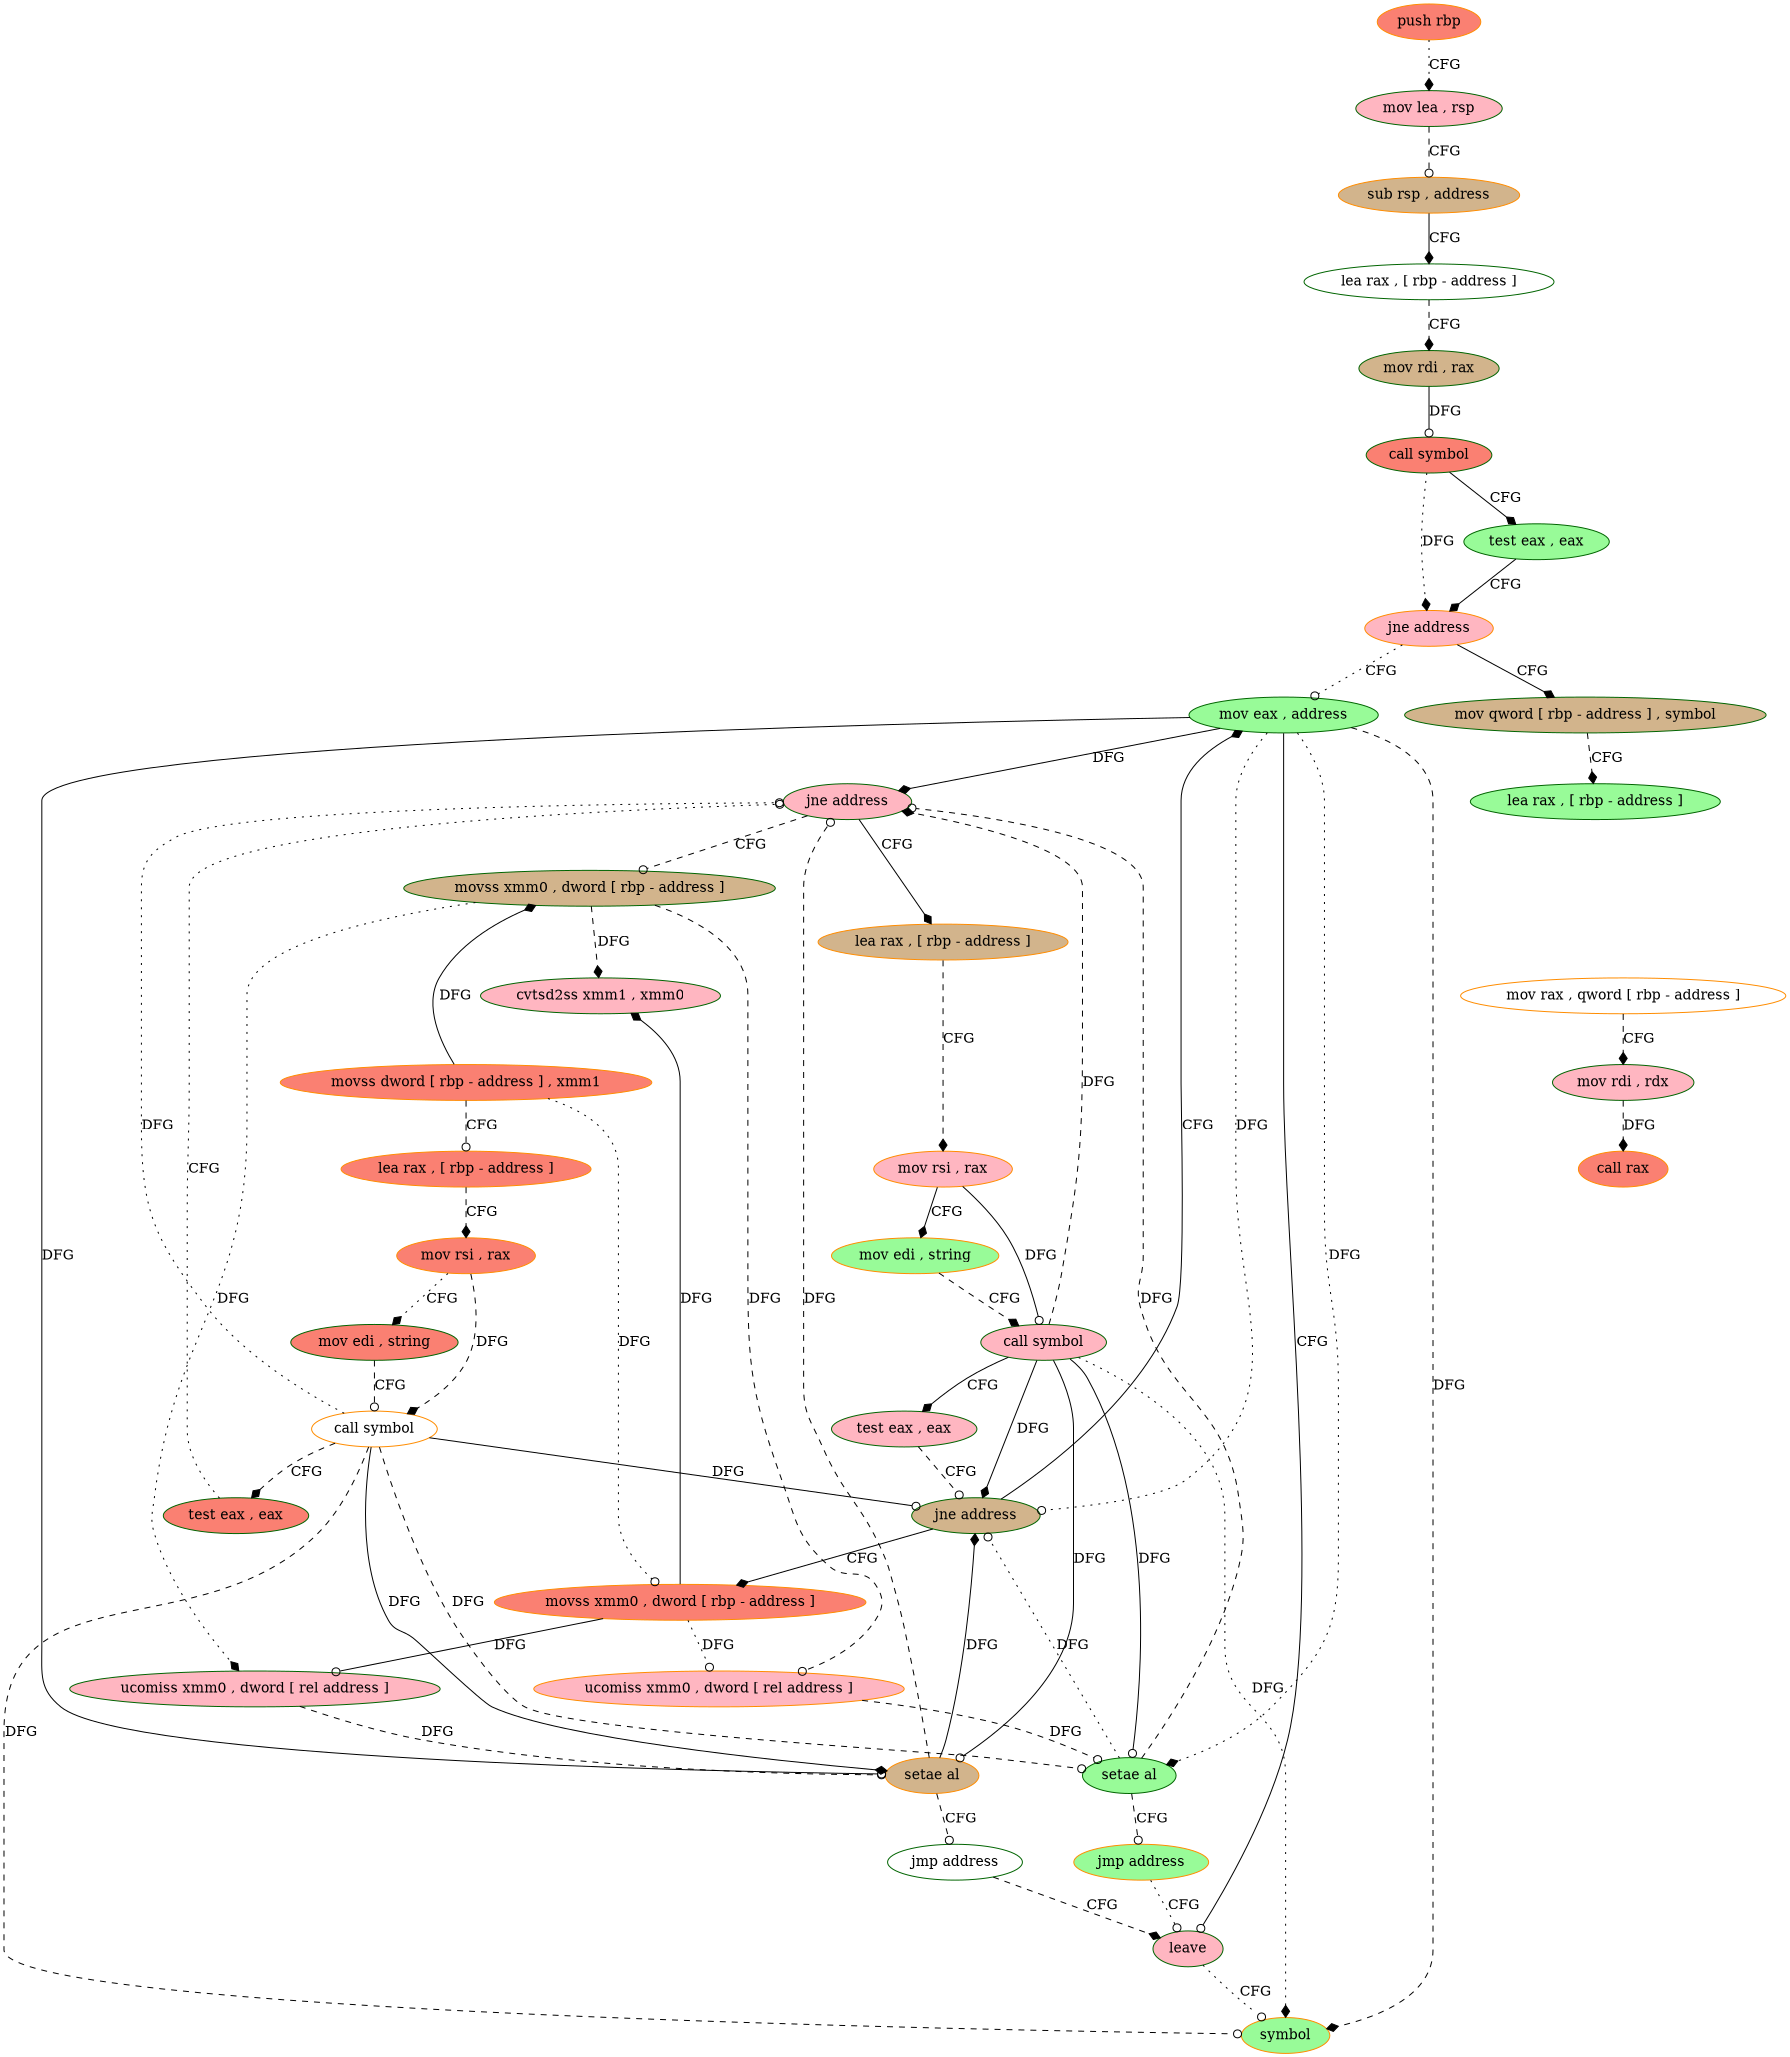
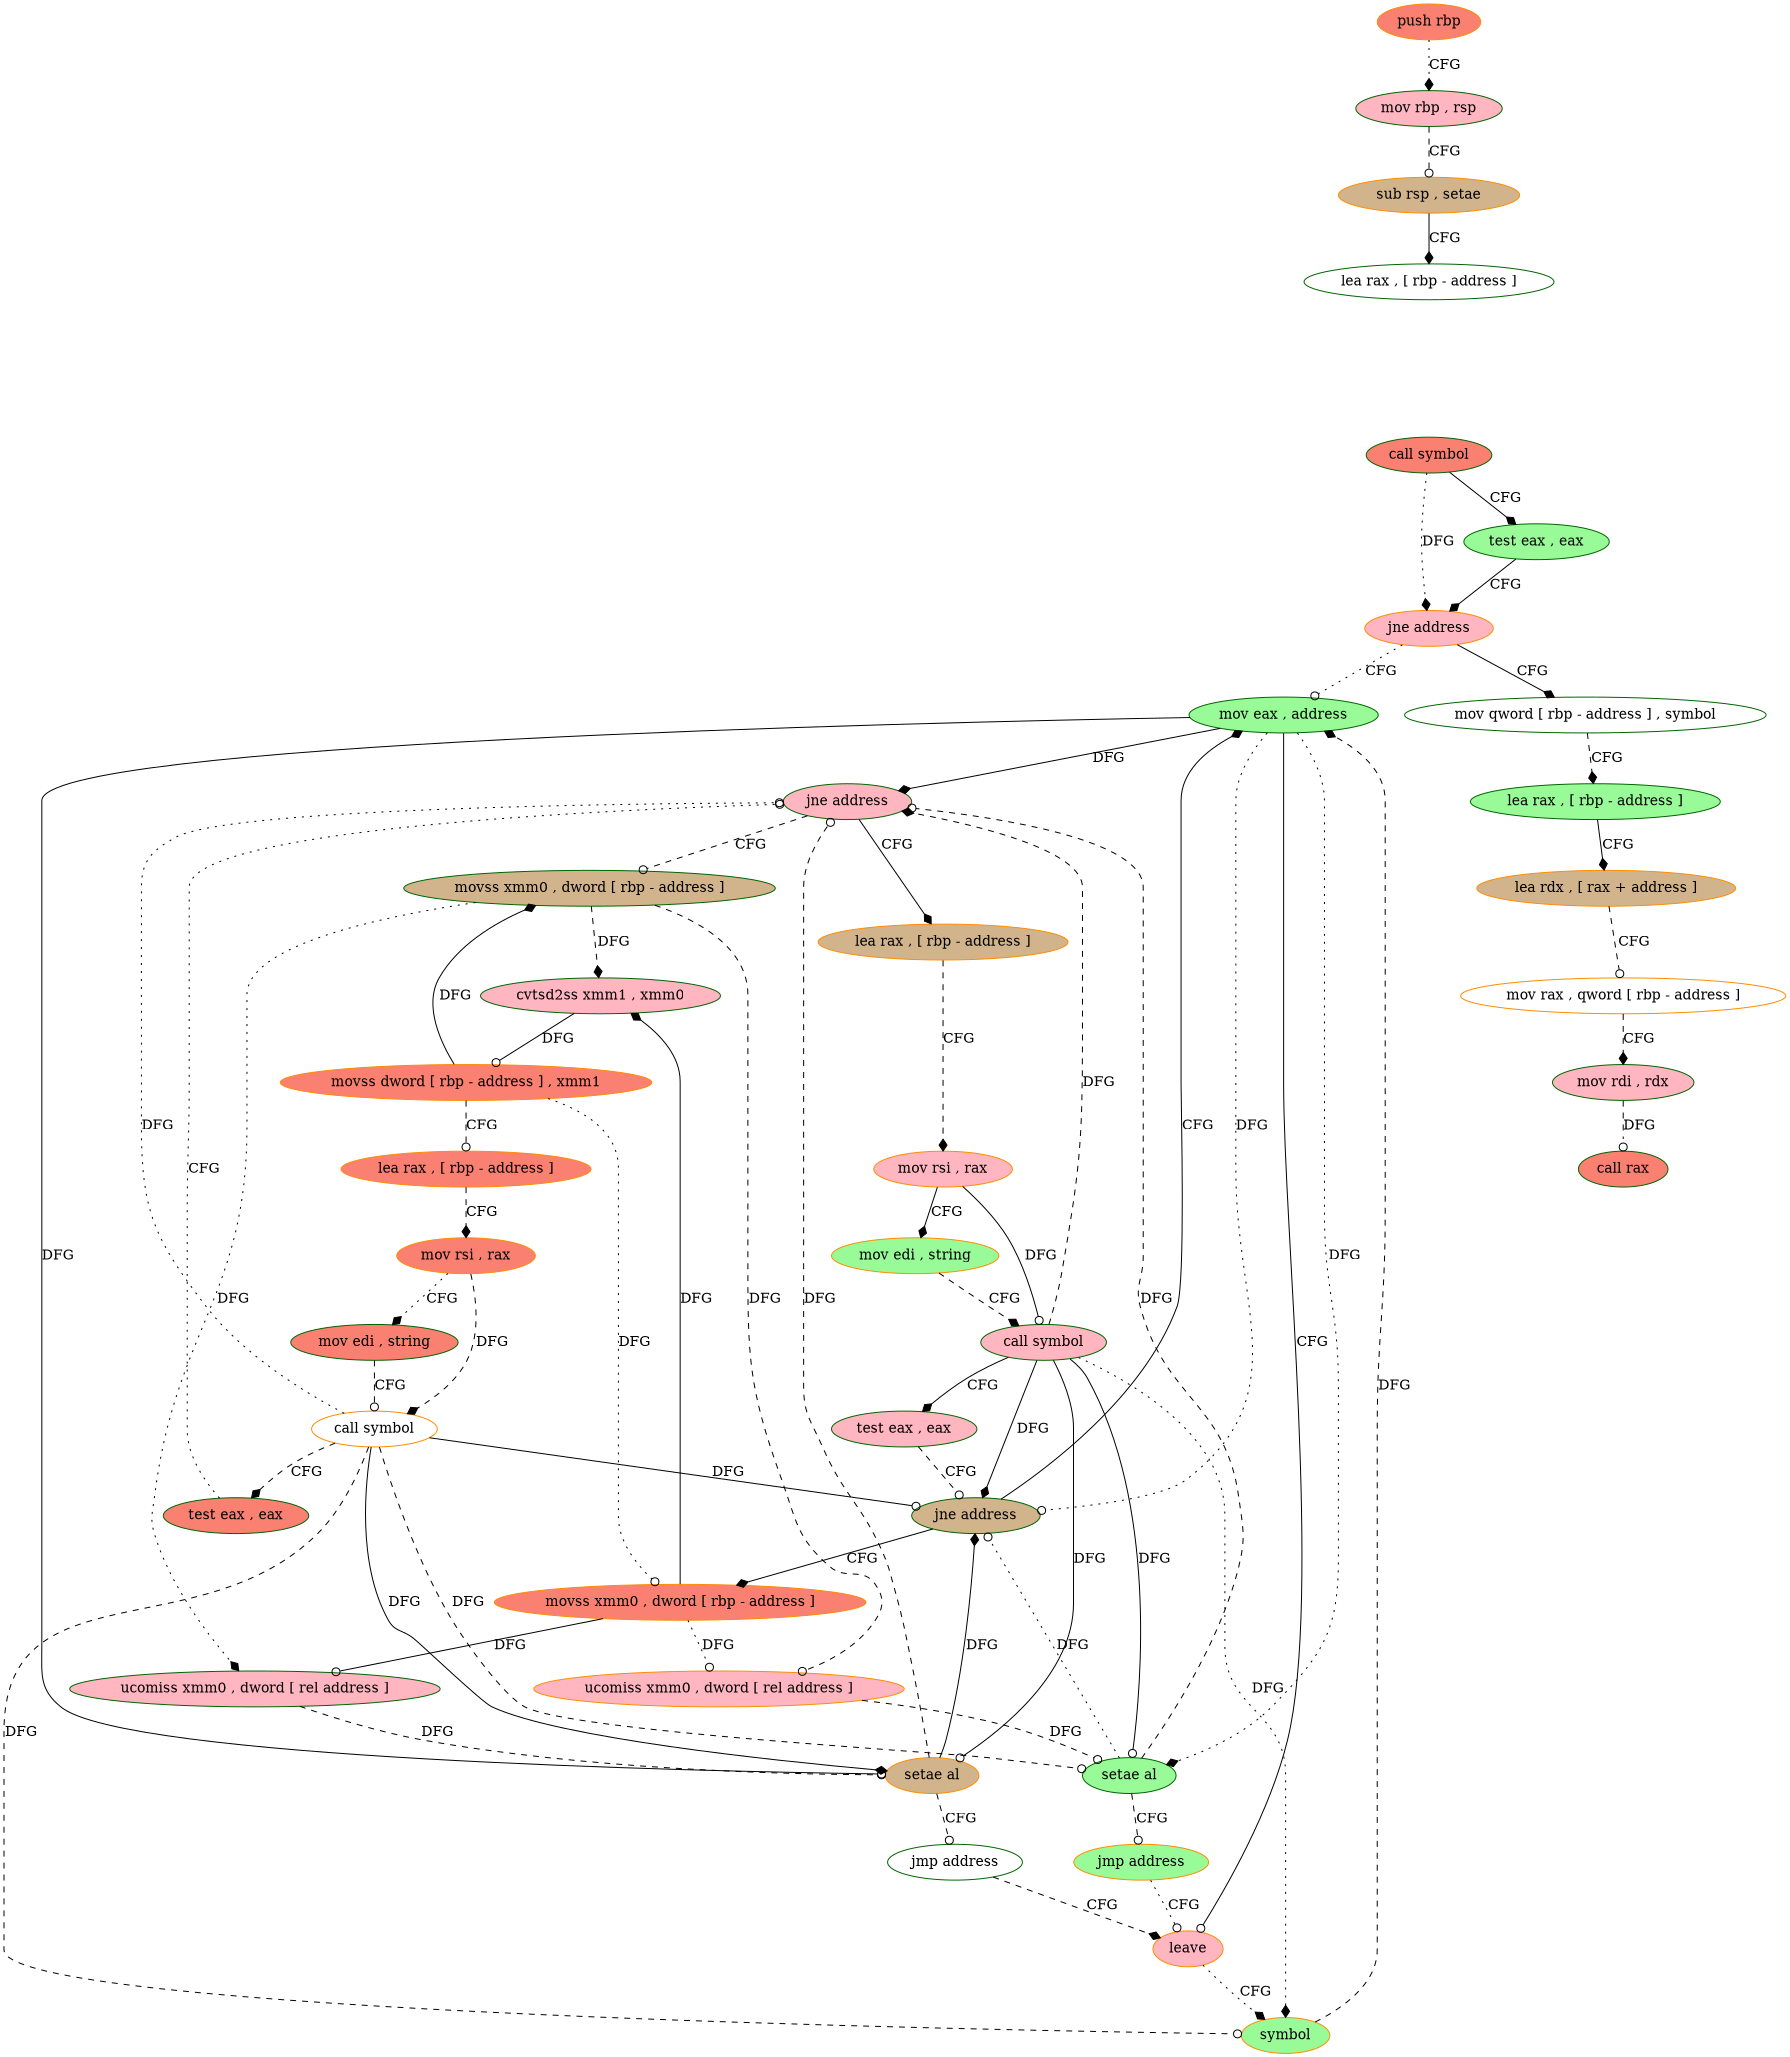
  digraph {
    node [color=darkgreen fillcolor=lightpink style=filled]
    edge [arrowhead=diamond style=dashed]
    n1 [color=darkorange fillcolor=salmon label="push rbp"]
-   n2 [label="mov lea , rsp"]
-   n3 [color=darkorange fillcolor=tan label="sub rsp , address"]
+   n2 [label="mov rbp , rsp"]
+   n3 [color=darkorange fillcolor=tan label="sub rsp , setae"]
    n4 [fillcolor=white label="lea rax , [ rbp - address ]"]
-   n5 [fillcolor=tan label="mov rdi , rax"]
    n6 [fillcolor=salmon label="call symbol"]
    n7 [fillcolor=palegreen label="test eax , eax"]
    n8 [color=darkorange label="jne address"]
    n9 [fillcolor=palegreen label="mov eax , address"]
-   n10 [fillcolor=tan label="mov qword [ rbp - address ] , symbol"]
-   n11 [label=leave]
+   n10 [fillcolor=white label="mov qword [ rbp - address ] , symbol"]
+   n11 [color=darkorange label=leave]
    n12 [label="jne address"]
    n13 [fillcolor=tan label="jne address"]
    n14 [fillcolor=palegreen label="setae al"]
    n15 [color=darkorange fillcolor=tan label="setae al"]
    n16 [color=darkorange fillcolor=palegreen label=symbol]
    n17 [fillcolor=palegreen label="lea rax , [ rbp - address ]"]
    n18 [fillcolor=tan label="movss xmm0 , dword [ rbp - address ]"]
    n19 [color=darkorange fillcolor=tan label="lea rax , [ rbp - address ]"]
    n20 [color=darkorange fillcolor=salmon label="movss xmm0 , dword [ rbp - address ]"]
    n21 [color=darkorange fillcolor=palegreen label="jmp address"]
    n22 [fillcolor=white label="jmp address"]
+   n23 [color=darkorange fillcolor=tan label="lea rdx , [ rax + address ]"]
    n24 [color=darkorange fillcolor=white label="mov rax , qword [ rbp - address ]"]
    n25 [label="mov rdi , rdx"]
-   n26 [color=darkorange fillcolor=salmon label="call rax"]
+   n26 [fillcolor=salmon label="call rax"]
    n27 [label="cvtsd2ss xmm1 , xmm0"]
    n28 [color=darkorange fillcolor=salmon label="movss dword [ rbp - address ] , xmm1"]
    n29 [color=darkorange fillcolor=salmon label="lea rax , [ rbp - address ]"]
    n30 [color=darkorange fillcolor=salmon label="mov rsi , rax"]
    n31 [color=darkorange label="ucomiss xmm0 , dword [ rel address ]"]
    n32 [label="ucomiss xmm0 , dword [ rel address ]"]
    n33 [fillcolor=salmon label="mov edi , string"]
    n34 [color=darkorange fillcolor=white label="call symbol"]
    n35 [fillcolor=salmon label="test eax , eax"]
    n36 [color=darkorange label="mov rsi , rax"]
    n37 [color=darkorange fillcolor=palegreen label="mov edi , string"]
    n38 [label="call symbol"]
    n39 [label="test eax , eax"]
    n1 -> n2 [label=CFG style=dotted]
    n2 -> n3 [arrowhead=odot label=CFG]
    n3 -> n4 [label=CFG style=solid]
-   n4 -> n5 [label=CFG]
-   n5 -> n6 [arrowhead=odot label=DFG style=solid]
    n6 -> n7 [label=CFG style=solid]
    n6 -> n8 [label=DFG style=dotted]
    n7 -> n8 [label=CFG style=solid]
    n8 -> n9 [arrowhead=odot label=CFG style=dotted]
    n8 -> n10 [label=CFG style=solid]
    n9 -> n11 [arrowhead=odot label=CFG style=solid]
    n9 -> n12 [label=DFG style=solid]
    n9 -> n13 [arrowhead=odot label=DFG style=dotted]
    n9 -> n14 [label=DFG style=dotted]
    n9 -> n15 [arrowhead=odot label=DFG style=solid]
-   n9 -> n16 [label=DFG]
+   n16 -> n9 [label=DFG]
    n10 -> n17 [label=CFG]
-   n11 -> n16 [arrowhead=odot label=CFG style=dotted]
+   n11 -> n16 [label=CFG style=dotted]
    n12 -> n18 [arrowhead=odot label=CFG]
    n12 -> n19 [label=CFG style=solid]
    n13 -> n9 [label=CFG style=solid]
    n13 -> n20 [label=CFG style=solid]
    n14 -> n12 [arrowhead=odot label=DFG]
    n14 -> n13 [arrowhead=odot label=DFG style=dotted]
    n14 -> n21 [arrowhead=odot label=CFG]
    n15 -> n12 [arrowhead=odot label=DFG]
    n15 -> n13 [label=DFG style=solid]
    n15 -> n22 [arrowhead=odot label=CFG]
+   n17 -> n23 [label=CFG style=solid]
    n18 -> n27 [label=DFG]
    n18 -> n31 [arrowhead=odot label=DFG]
    n18 -> n32 [label=DFG style=dotted]
    n19 -> n36 [label=CFG]
    n20 -> n27 [label=DFG style=solid]
    n20 -> n31 [arrowhead=odot label=DFG style=dotted]
    n20 -> n32 [arrowhead=odot label=DFG style=solid]
    n21 -> n11 [arrowhead=odot label=CFG style=dotted]
    n22 -> n11 [label=CFG]
+   n23 -> n24 [arrowhead=odot label=CFG]
    n24 -> n25 [label=CFG]
-   n25 -> n26 [label=DFG]
+   n25 -> n26 [arrowhead=odot label=DFG]
+   n27 -> n28 [arrowhead=odot label=DFG style=solid]
    n28 -> n18 [label=DFG style=solid]
    n28 -> n20 [arrowhead=odot label=DFG style=dotted]
    n28 -> n29 [arrowhead=odot label=CFG]
    n29 -> n30 [label=CFG]
    n30 -> n33 [label=CFG style=dotted]
    n30 -> n34 [label=DFG]
    n31 -> n14 [arrowhead=odot label=DFG]
    n32 -> n15 [arrowhead=odot label=DFG]
    n33 -> n34 [arrowhead=odot label=CFG]
    n34 -> n12 [arrowhead=odot label=DFG style=dotted]
    n34 -> n13 [arrowhead=odot label=DFG style=solid]
    n34 -> n14 [arrowhead=odot label=DFG]
    n34 -> n15 [label=DFG style=solid]
    n34 -> n16 [arrowhead=odot label=DFG]
    n34 -> n35 [label=CFG]
    n35 -> n12 [arrowhead=odot label=CFG style=dotted]
    n36 -> n37 [label=CFG style=solid]
    n36 -> n38 [arrowhead=odot label=DFG style=solid]
    n37 -> n38 [label=CFG]
    n38 -> n12 [label=DFG]
    n38 -> n13 [label=DFG style=solid]
    n38 -> n14 [arrowhead=odot label=DFG style=solid]
    n38 -> n15 [arrowhead=odot label=DFG style=solid]
    n38 -> n16 [label=DFG style=dotted]
    n38 -> n39 [label=CFG style=solid]
    n39 -> n13 [arrowhead=odot label=CFG]
  }
